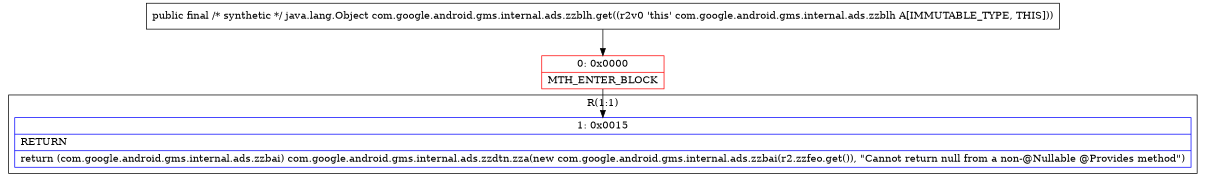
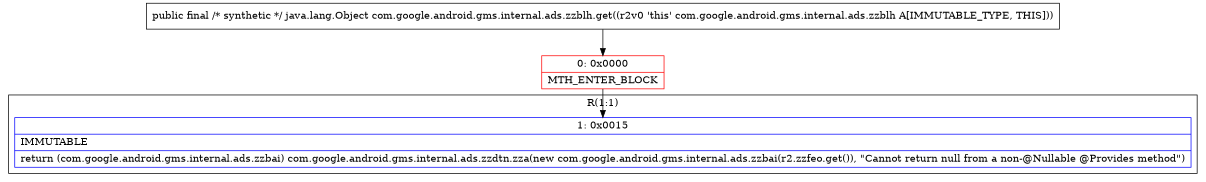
  digraph {
    node [shape=record]
-   n1 [color=blue label="{1\:\ 0x0015|RETURN\l|return (com.google.android.gms.internal.ads.zzbai) com.google.android.gms.internal.ads.zzdtn.zza(new com.google.android.gms.internal.ads.zzbai(r2.zzfeo.get()), \"Cannot return null from a non\-@Nullable @Provides method\")\l}"]
+   n1 [color=blue label="{1\:\ 0x0015|IMMUTABLE\l|return (com.google.android.gms.internal.ads.zzbai) com.google.android.gms.internal.ads.zzdtn.zza(new com.google.android.gms.internal.ads.zzbai(r2.zzfeo.get()), \"Cannot return null from a non\-@Nullable @Provides method\")\l}"]
    n2 [color=red label="{0\:\ 0x0000|MTH_ENTER_BLOCK\l}"]
    n3 [label="{public final \/* synthetic *\/ java.lang.Object com.google.android.gms.internal.ads.zzblh.get((r2v0 'this' com.google.android.gms.internal.ads.zzblh A[IMMUTABLE_TYPE, THIS])) }"]
    subgraph cluster_1 {
      label="R(1:1)"
      n1
    }
    n2 -> n1
    n3 -> n2
  }
